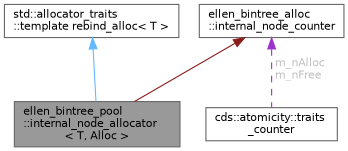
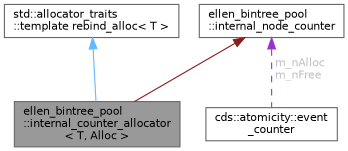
  digraph {
    rankdir=TB
    node [color=gray40 fillcolor=white fontname=Helvetica fontsize=10 shape=box style=filled]
    edge [dir=back fontname=Helvetica fontsize=10 labelfontname=Helvetica labelfontsize=10 style=solid]
-   n1 [fillcolor=grey60 fontcolor=black height=0.2 label="ellen_bintree_pool\l::internal_node_allocator\l\< T, Alloc \>" width=0.4]
+   n1 [fillcolor=grey60 fontcolor=black height=0.2 label="ellen_bintree_pool\l::internal_counter_allocator\l\< T, Alloc \>" width=0.4]
    n2 [height=0.2 label="std::allocator_traits\l::template rebind_alloc\< T \>" width=0.4]
-   n3 [height=0.2 label="ellen_bintree_alloc\l::internal_node_counter" width=0.4]
-   n4 [height=0.2 label="cds::atomicity::traits\l_counter" width=0.4]
+   n3 [height=0.2 label="ellen_bintree_pool\l::internal_node_counter" width=0.4]
+   n4 [height=0.2 label="cds::atomicity::event\l_counter" width=0.4]
    n2 -> n1 [color=steelblue1]
    n3 -> n1 [color=firebrick4]
    n3 -> n4 [color=darkorchid3 fontcolor=grey label=" m_nAlloc\nm_nFree" style=dashed]
  }
